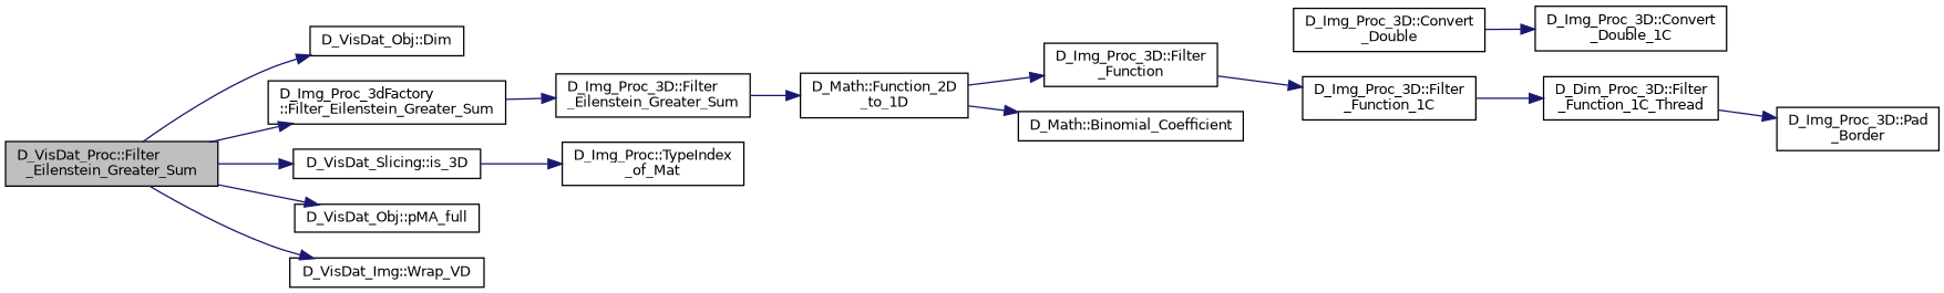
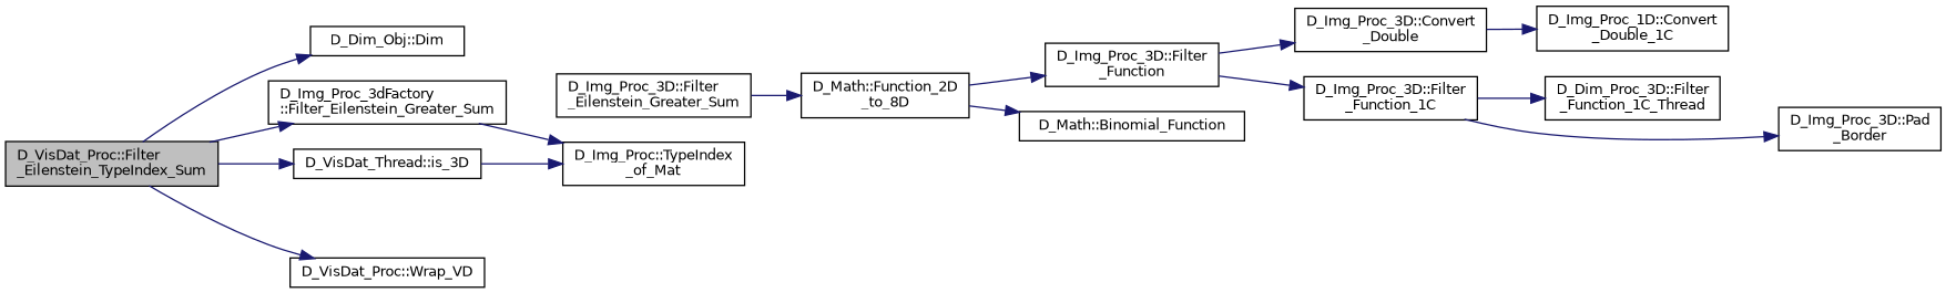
  digraph {
    rankdir=LR
    node [color=black fillcolor=white fontname=Helvetica fontsize=10 shape=record style=filled]
    edge [color=midnightblue fontname=Helvetica fontsize=10 labelfontname=Helvetica labelfontsize=10 style=solid]
-   n1 [fillcolor=grey75 fontcolor=black height=0.2 label="D_VisDat_Proc::Filter\l_Eilenstein_Greater_Sum" width=0.4]
-   n2 [height=0.2 label="D_VisDat_Obj::Dim" width=0.4]
+   n1 [fillcolor=grey75 fontcolor=black height=0.2 label="D_VisDat_Proc::Filter\l_Eilenstein_TypeIndex_Sum" width=0.4]
+   n2 [height=0.2 label="D_Dim_Obj::Dim" width=0.4]
    n3 [height=0.2 label="D_Img_Proc_3dFactory\l::Filter_Eilenstein_Greater_Sum" width=0.4]
-   n4 [height=0.2 label="D_VisDat_Slicing::is_3D" width=0.4]
-   n5 [height=0.2 label="D_VisDat_Obj::pMA_full" width=0.4]
-   n6 [height=0.2 label="D_VisDat_Img::Wrap_VD" width=0.4]
+   n4 [height=0.2 label="D_VisDat_Thread::is_3D" width=0.4]
+   n6 [height=0.2 label="D_VisDat_Proc::Wrap_VD" width=0.4]
    n7 [height=0.2 label="D_Img_Proc_3D::Filter\l_Eilenstein_Greater_Sum" width=0.4]
    n8 [height=0.2 label="D_Img_Proc::TypeIndex\l_of_Mat" width=0.4]
-   n9 [height=0.2 label="D_Math::Function_2D\l_to_1D" width=0.4]
+   n9 [height=0.2 label="D_Math::Function_2D\l_to_8D" width=0.4]
    n10 [height=0.2 label="D_Img_Proc_3D::Filter\l_Function" width=0.4]
    n11 [height=0.2 label="D_Img_Proc_3D::Convert\l_Double" width=0.4]
    n12 [height=0.2 label="D_Img_Proc_3D::Filter\l_Function_1C" width=0.4]
-   n13 [height=0.2 label="D_Math::Binomial_Coefficient" width=0.4]
-   n14 [height=0.2 label="D_Img_Proc_3D::Convert\l_Double_1C" width=0.4]
+   n13 [height=0.2 label="D_Math::Binomial_Function" width=0.4]
+   n14 [height=0.2 label="D_Img_Proc_1D::Convert\l_Double_1C" width=0.4]
    n15 [height=0.2 label="D_Dim_Proc_3D::Filter\l_Function_1C_Thread" width=0.4]
    n16 [height=0.2 label="D_Img_Proc_3D::Pad\l_Border" width=0.4]
    n1 -> n2
    n1 -> n3
    n1 -> n4
-   n1 -> n5
    n1 -> n6
-   n3 -> n7
+   n3 -> n8
    n4 -> n8
    n7 -> n9
    n9 -> n10
    n9 -> n13
+   n10 -> n11
    n10 -> n12
    n11 -> n14
    n12 -> n15
-   n15 -> n16
+   n12 -> n16
  }
